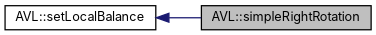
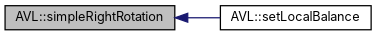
  digraph {
    rankdir=LR
    fontname=Inter
    node [color=black fontname=Inter fontsize=10 shape=record style=filled]
    n1 [fillcolor=grey75 fontcolor=black height=0.2 label="AVL::simpleRightRotation" width=0.4]
    n2 [fillcolor=white height=0.2 label="AVL::setLocalBalance" width=0.4]
-   n2 -> n1 [color=midnightblue dir=back fontname=Inter fontsize=10 labelfontname=Helvetica labelfontsize=10 style=solid]
+   n1 -> n2 [color=midnightblue dir=back fontname=Inter fontsize=10 labelfontname=Helvetica labelfontsize=10 style=solid]
  }
